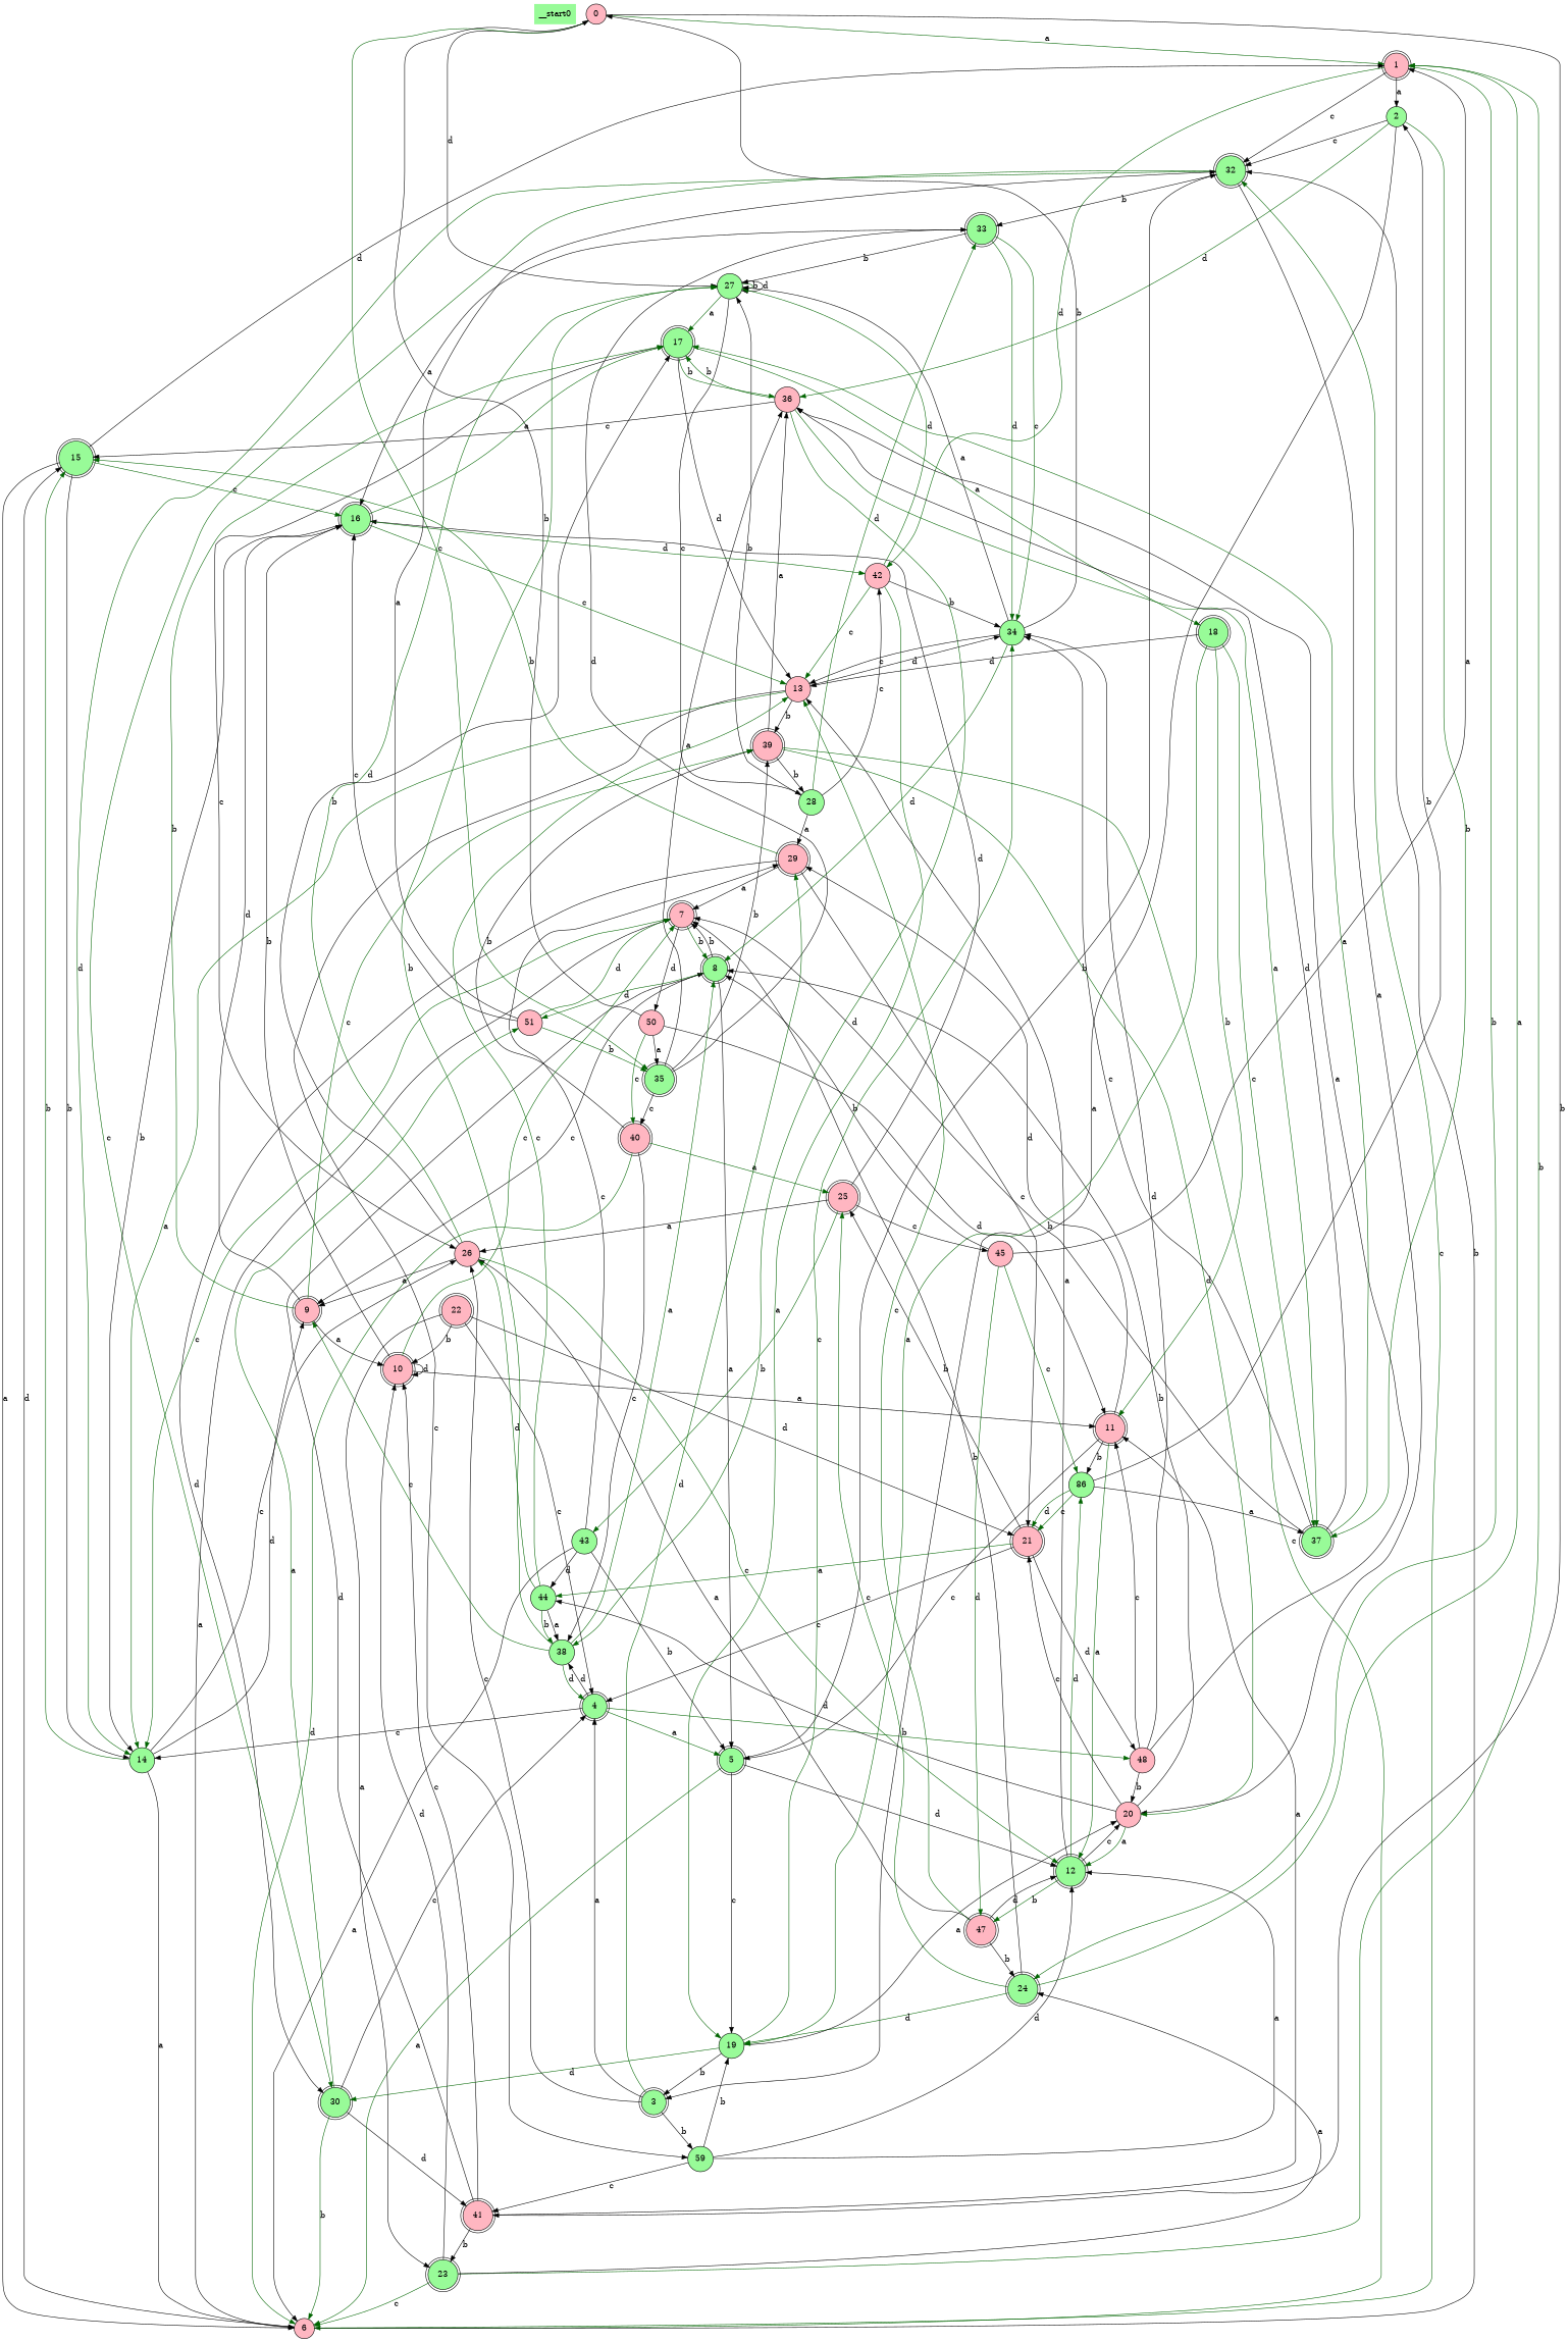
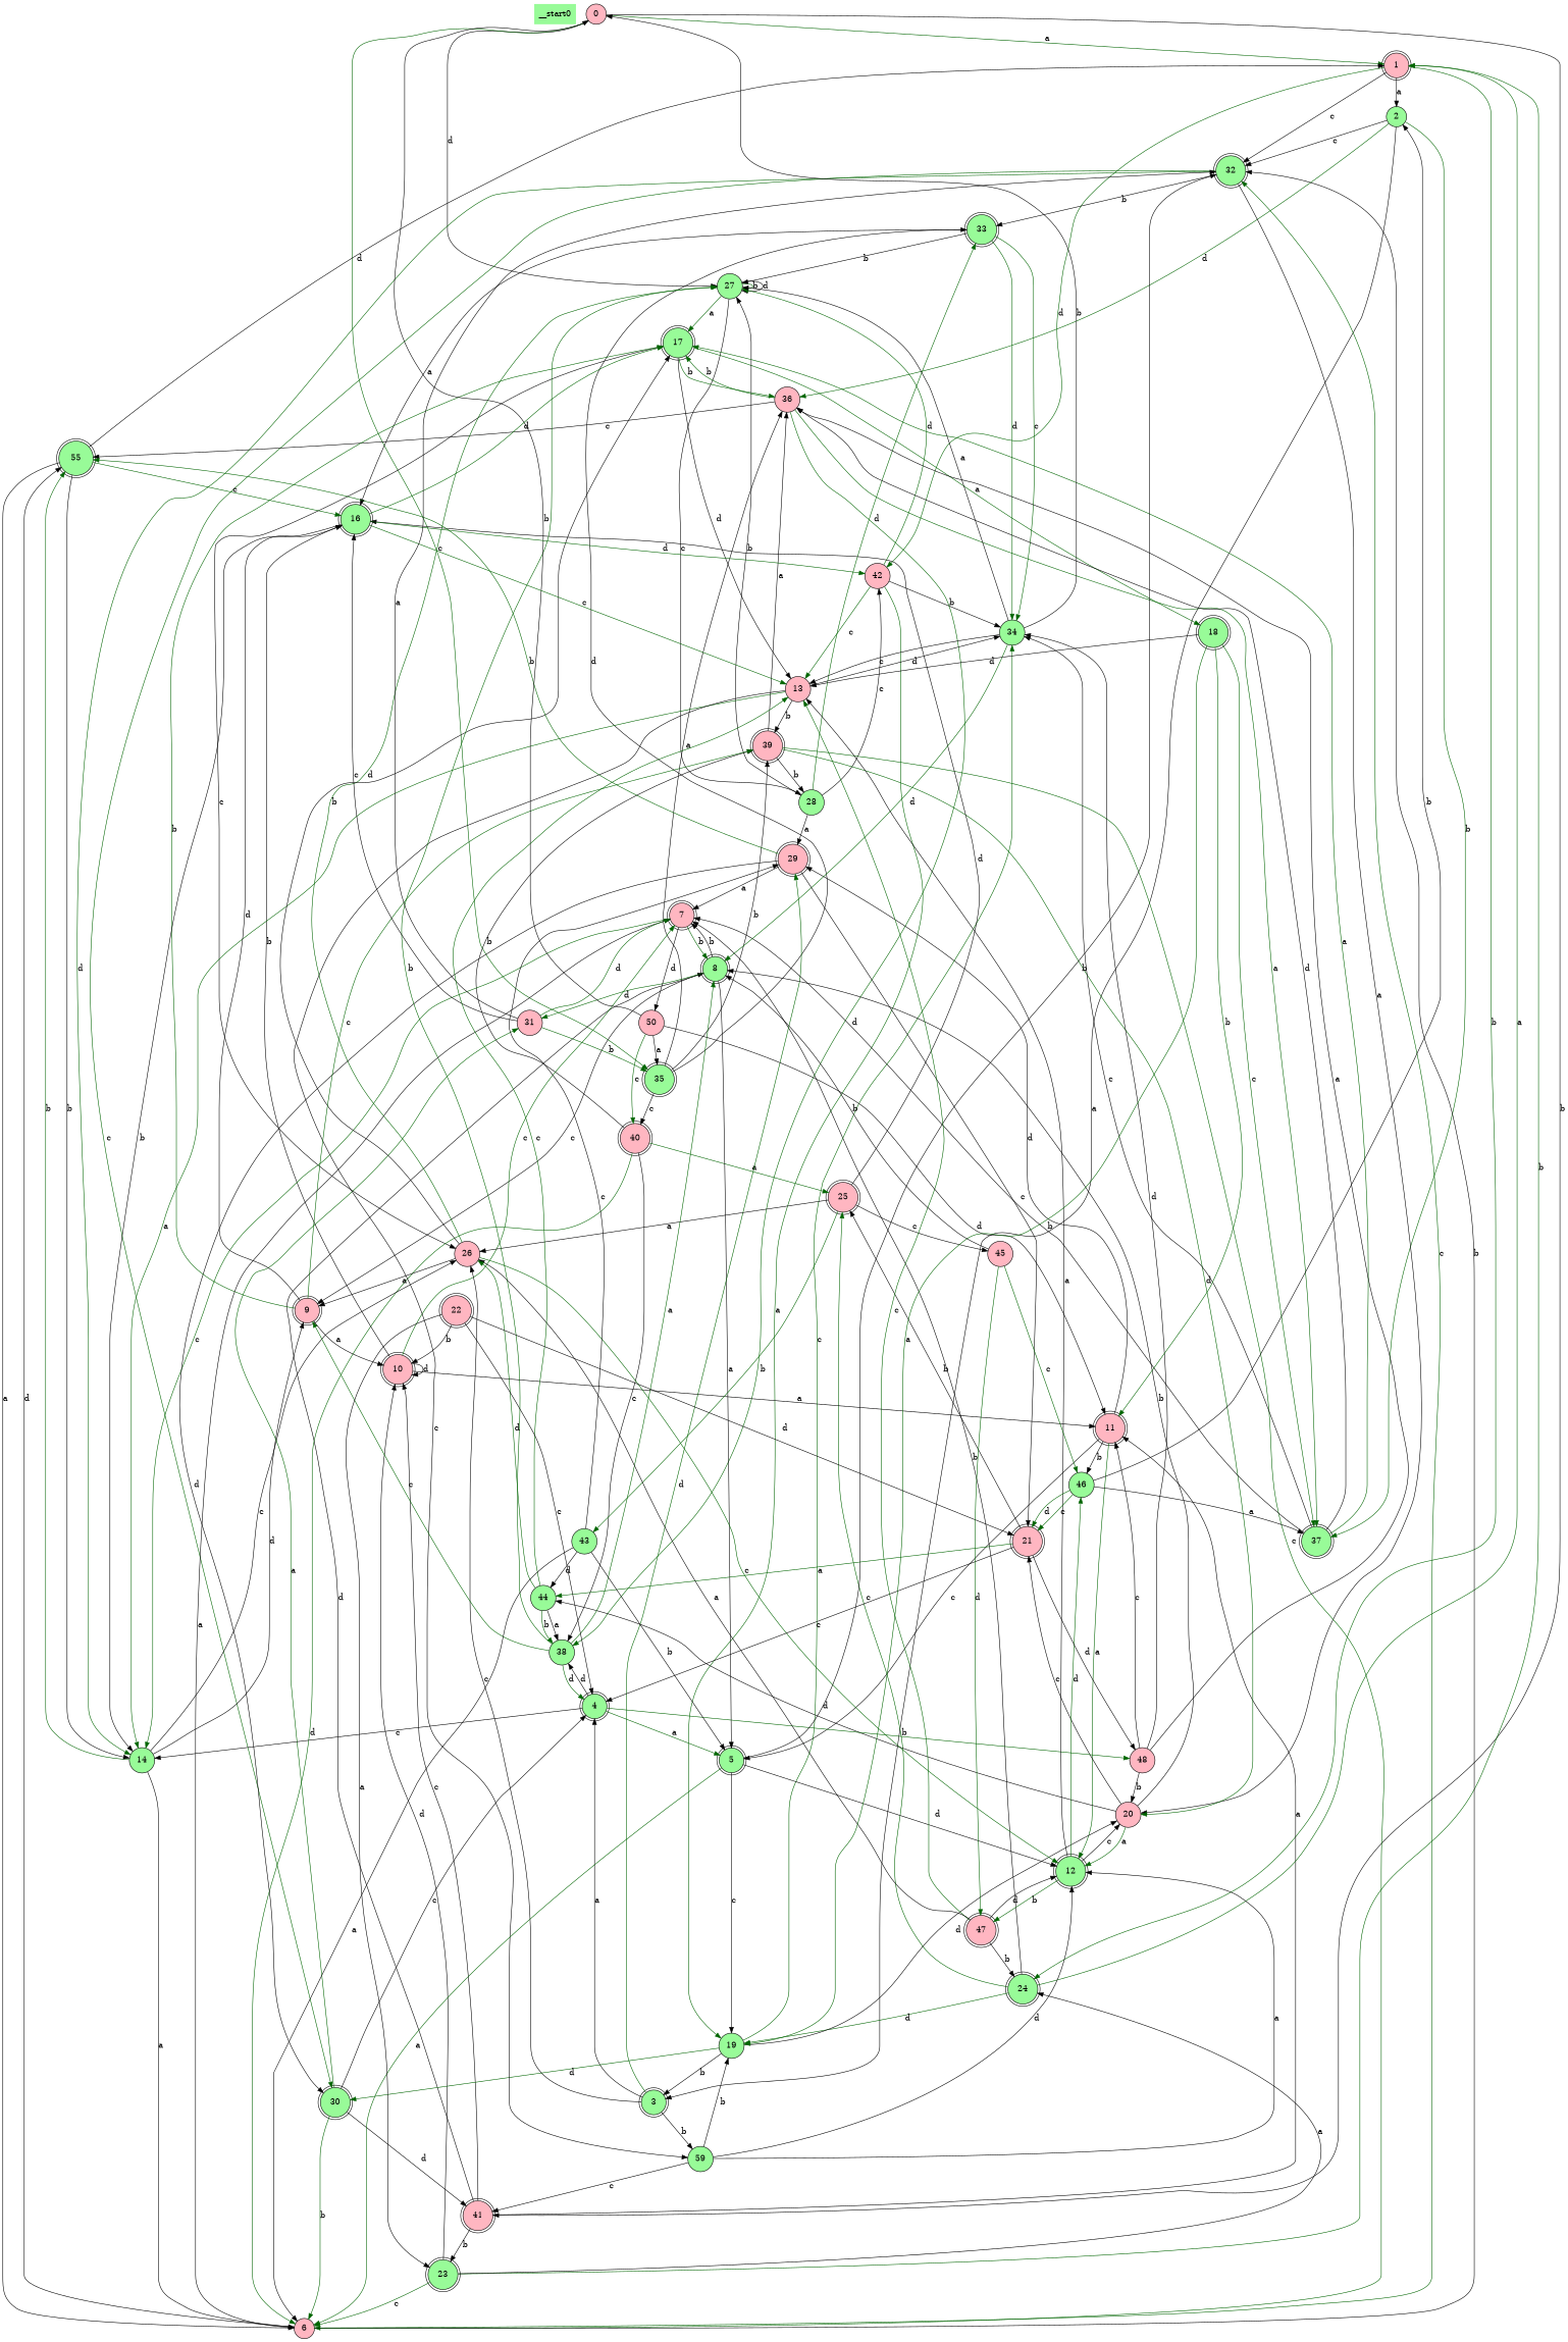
  digraph {
    rankdir=TB
    node [fillcolor=palegreen shape=doublecircle style="rounded,filled" color=black]
    edge [color=black]
    __start0 [shape=none style=filled color=""]
    n2 [fillcolor=lightpink label=0 shape=circle style=filled]
    n3 [fillcolor=lightpink label=1]
    n4 [label=27 shape=circle style=filled]
    n5 [label=35]
    n6 [fillcolor=lightpink label=41]
    n7 [label=2 shape=circle style=filled]
    n8 [label=24]
    n9 [label=32]
    n10 [fillcolor=lightpink label=42 shape=circle style=filled]
    n11 [label=17]
    n12 [label=28 shape=circle style=filled]
    n13 [fillcolor=lightpink label=36 shape=circle style=filled]
    n14 [fillcolor=lightpink label=39]
    n15 [label=33]
    n16 [fillcolor=lightpink label=40]
    n17 [label=8]
    n18 [fillcolor=lightpink label=10]
    n19 [fillcolor=lightpink label=11]
    n20 [label=23]
    n21 [label=3]
    n22 [label=37]
    n23 [label=19 shape=circle style=filled]
    n24 [fillcolor=lightpink label=7]
    n25 [fillcolor=lightpink label=25]
    n26 [label=14 shape=circle style=filled]
    n27 [fillcolor=lightpink label=20 shape=circle style=filled]
    n28 [label=30]
    n29 [fillcolor=lightpink label=13 shape=circle style=filled]
    n30 [label=34 shape=circle style=filled]
    n31 [label=4]
    n32 [fillcolor=lightpink label=26 shape=circle style=filled]
    n33 [fillcolor=lightpink label=29]
    n34 [label=59 shape=circle style=filled]
    n35 [label=38 shape=circle style=filled]
-   n36 [label=15]
+   n36 [label=55]
    n37 [label=5]
    n38 [fillcolor=lightpink label=48 shape=circle style=filled]
    n39 [label=12]
    n40 [fillcolor=lightpink label=9]
    n41 [fillcolor=lightpink label=21]
    n42 [fillcolor=lightpink label=6 shape=circle style=filled]
-   n43 [label=86 shape=circle style=filled]
+   n43 [label=46 shape=circle style=filled]
    n44 [fillcolor=lightpink label=47]
    n45 [fillcolor=lightpink label=50 shape=circle style=filled]
    n46 [label=16]
-   n47 [fillcolor=lightpink label=51 shape=circle style=filled]
+   n47 [fillcolor=lightpink label=31 shape=circle style=filled]
    n48 [label=18]
    n49 [label=44 shape=circle style=filled]
    n50 [fillcolor=lightpink label=22]
    n51 [label=43 shape=circle style=filled]
    n52 [fillcolor=lightpink label=45 shape=circle style=filled]
    n2 -> n3 [color=darkgreen label=a]
    n2 -> n4 [label=d]
    n2 -> n5 [color=darkgreen label=c]
    n2 -> n6 [label=b]
    n3 -> n7 [label=a]
    n3 -> n8 [color=darkgreen label=b]
    n3 -> n9 [label=c]
    n3 -> n10 [color=darkgreen label=d]
    n4 -> n4 [color=darkgreen label=b]
    n4 -> n4 [label=d]
    n4 -> n11 [color=darkgreen label=a]
    n4 -> n12 [label=c]
    n5 -> n13 [label=a]
    n5 -> n14 [label=b]
    n5 -> n15 [label=d]
    n5 -> n16 [label=c]
    n6 -> n17 [label=d]
    n6 -> n18 [label=c]
    n6 -> n19 [label=a]
    n6 -> n20 [label=b]
    n7 -> n9 [label=c]
    n7 -> n13 [color=darkgreen label=d]
    n7 -> n21 [label=a]
    n7 -> n22 [color=darkgreen label=b]
    n8 -> n3 [color=darkgreen label=a]
    n8 -> n23 [color=darkgreen label=d]
    n8 -> n24 [label=b]
    n8 -> n25 [color=darkgreen label=c]
    n9 -> n15 [label=b]
    n9 -> n26 [color=darkgreen label=d]
    n9 -> n27 [label=a]
    n9 -> n28 [color=darkgreen label=c]
    n10 -> n4 [color=darkgreen label=d]
    n10 -> n23 [color=darkgreen label=a]
    n10 -> n29 [color=darkgreen label=c]
    n10 -> n30 [label=b]
    n11 -> n13 [color=darkgreen label=b]
    n11 -> n29 [label=d]
    n11 -> n32 [label=c]
    n11 -> n48 [color=darkgreen label=a]
    n12 -> n4 [label=b]
    n12 -> n10 [label=c]
    n12 -> n15 [color=darkgreen label=d]
    n12 -> n33 [label=a]
    n13 -> n11 [color=darkgreen label=b]
    n13 -> n22 [color=darkgreen label=a]
    n13 -> n35 [color=darkgreen label=d]
    n13 -> n36 [label=c]
    n14 -> n12 [label=b]
    n14 -> n13 [label=a]
    n14 -> n27 [color=darkgreen label=d]
    n14 -> n42 [color=darkgreen label=c]
    n15 -> n4 [label=b]
    n15 -> n30 [color=darkgreen label=c]
    n15 -> n30 [color=darkgreen label=d]
    n15 -> n46 [label=a]
    n16 -> n14 [label=b]
    n16 -> n25 [color=darkgreen label=a]
    n16 -> n35 [label=c]
    n16 -> n42 [color=darkgreen label=d]
    n17 -> n24 [label=b]
    n17 -> n37 [label=a]
    n17 -> n40 [label=c]
    n17 -> n47 [color=darkgreen label=d]
    n18 -> n18 [label=d]
    n18 -> n19 [label=a]
    n18 -> n24 [color=darkgreen label=c]
    n18 -> n46 [label=b]
    n19 -> n33 [label=d]
    n19 -> n37 [label=c]
    n19 -> n39 [color=darkgreen label=a]
    n19 -> n43 [label=b]
    n20 -> n3 [color=darkgreen label=b]
    n20 -> n8 [label=a]
    n20 -> n18 [label=d]
    n20 -> n42 [color=darkgreen label=c]
    n21 -> n31 [label=a]
    n21 -> n32 [label=c]
    n21 -> n33 [color=darkgreen label=d]
    n21 -> n34 [label=b]
    n22 -> n11 [color=darkgreen label=a]
    n22 -> n13 [label=d]
    n22 -> n24 [label=b]
    n22 -> n30 [label=c]
    n23 -> n21 [label=b]
-   n23 -> n27 [label=a]
+   n23 -> n27 [label=d]
    n23 -> n28 [color=darkgreen label=d]
    n23 -> n30 [color=darkgreen label=c]
    n24 -> n17 [color=darkgreen label=b]
    n24 -> n26 [color=darkgreen label=c]
    n24 -> n45 [label=d]
    n25 -> n32 [label=a]
    n25 -> n46 [label=d]
    n25 -> n51 [color=darkgreen label=b]
    n25 -> n52 [label=c]
    n26 -> n32 [label=c]
    n26 -> n36 [color=darkgreen label=b]
    n26 -> n40 [label=d]
    n26 -> n42 [label=a]
    n27 -> n17 [label=b]
    n27 -> n39 [color=darkgreen label=a]
    n27 -> n41 [label=c]
    n27 -> n49 [label=d]
    n28 -> n6 [label=d]
    n28 -> n31 [label=c]
    n28 -> n42 [color=darkgreen label=b]
    n28 -> n47 [color=darkgreen label=a]
    n29 -> n14 [label=b]
    n29 -> n26 [color=darkgreen label=a]
    n29 -> n30 [label=d]
    n29 -> n34 [label=c]
    n30 -> n2 [label=b]
    n30 -> n4 [label=a]
    n30 -> n17 [color=darkgreen label=d]
    n30 -> n29 [label=c]
    n31 -> n26 [label=c]
    n31 -> n35 [label=d]
    n31 -> n37 [color=darkgreen label=a]
    n31 -> n38 [color=darkgreen label=b]
    n32 -> n4 [color=darkgreen label=d]
    n32 -> n11 [label=b]
    n32 -> n39 [color=darkgreen label=c]
    n32 -> n40 [label=a]
    n33 -> n24 [label=a]
    n33 -> n28 [label=d]
    n33 -> n36 [color=darkgreen label=b]
    n33 -> n41 [label=c]
    n34 -> n6 [label=c]
    n34 -> n23 [label=b]
    n34 -> n39 [label=a]
    n34 -> n39 [label=d]
    n35 -> n4 [color=darkgreen label=b]
    n35 -> n17 [color=darkgreen label=a]
    n35 -> n31 [color=darkgreen label=d]
    n35 -> n40 [color=darkgreen label=c]
    n36 -> n3 [label=d]
    n36 -> n26 [label=b]
    n36 -> n42 [label=a]
    n36 -> n46 [color=darkgreen label=c]
    n37 -> n9 [label=b]
    n37 -> n23 [label=c]
    n37 -> n39 [label=d]
    n37 -> n42 [color=darkgreen label=a]
    n38 -> n13 [label=a]
    n38 -> n19 [label=c]
    n38 -> n27 [label=b]
    n38 -> n30 [label=d]
    n39 -> n27 [label=c]
    n39 -> n29 [label=a]
    n39 -> n43 [color=darkgreen label=d]
    n39 -> n44 [color=darkgreen label=b]
    n40 -> n11 [color=darkgreen label=b]
    n40 -> n14 [color=darkgreen label=c]
    n40 -> n18 [label=a]
    n40 -> n46 [label=d]
    n41 -> n25 [label=b]
    n41 -> n31 [label=c]
    n41 -> n38 [label=d]
    n41 -> n49 [color=darkgreen label=a]
    n42 -> n9 [label=b]
    n42 -> n9 [color=darkgreen label=c]
    n42 -> n24 [label=a]
    n42 -> n36 [label=d]
    n43 -> n7 [label=b]
    n43 -> n22 [label=a]
    n43 -> n41 [color=darkgreen label=c]
    n43 -> n41 [color=darkgreen label=d]
    n44 -> n8 [label=b]
    n44 -> n29 [color=darkgreen label=c]
    n44 -> n32 [label=a]
    n44 -> n39 [label=d]
    n45 -> n2 [label=b]
    n45 -> n5 [label=a]
    n45 -> n16 [color=darkgreen label=c]
    n45 -> n19 [label=d]
    n46 -> n10 [color=darkgreen label=d]
-   n46 -> n11 [color=darkgreen label=a]
+   n46 -> n11 [color=darkgreen label=d]
    n46 -> n26 [label=b]
    n46 -> n29 [color=darkgreen label=c]
    n47 -> n5 [color=darkgreen label=b]
    n47 -> n9 [label=a]
    n47 -> n24 [color=darkgreen label=d]
    n47 -> n46 [label=c]
    n48 -> n19 [color=darkgreen label=b]
    n48 -> n22 [color=darkgreen label=c]
    n48 -> n23 [color=darkgreen label=a]
    n48 -> n29 [label=d]
    n49 -> n29 [color=darkgreen label=c]
    n49 -> n32 [color=darkgreen label=d]
    n49 -> n35 [label=a]
    n49 -> n35 [color=darkgreen label=b]
    n50 -> n18 [label=b]
    n50 -> n20 [label=a]
    n50 -> n31 [label=c]
    n50 -> n41 [label=d]
    n51 -> n33 [label=c]
    n51 -> n37 [label=b]
    n51 -> n42 [label=a]
    n51 -> n49 [label=d]
-   n52 -> n3 [label=a]
    n52 -> n17 [label=b]
    n52 -> n43 [color=darkgreen label=c]
    n52 -> n44 [color=darkgreen label=d]
  }
